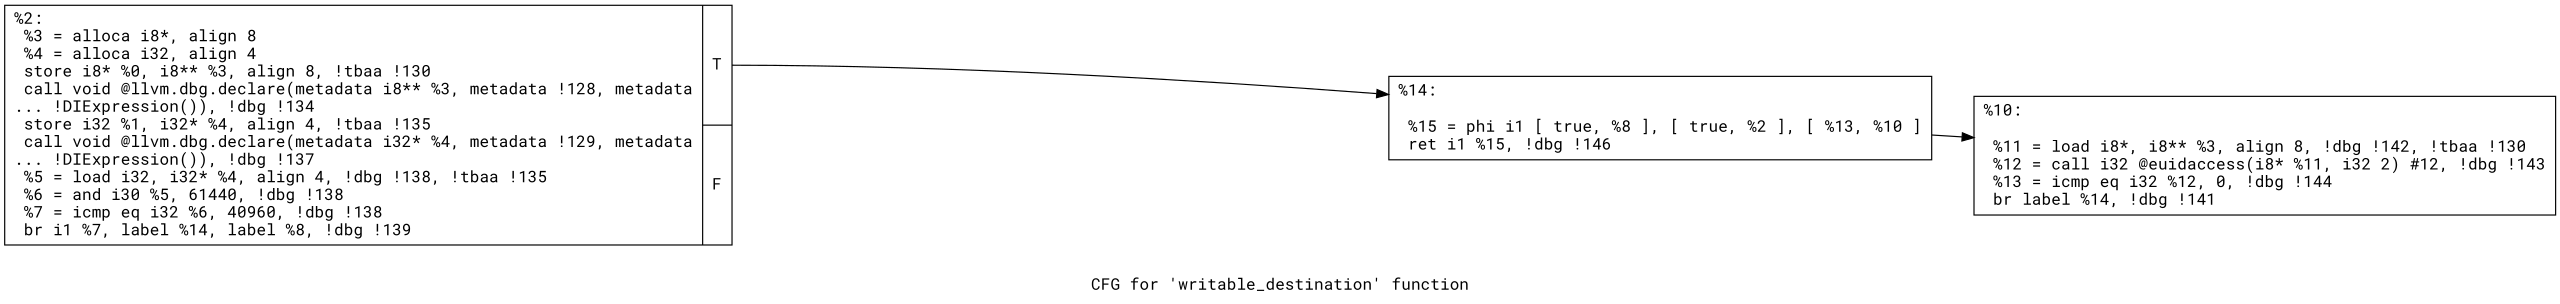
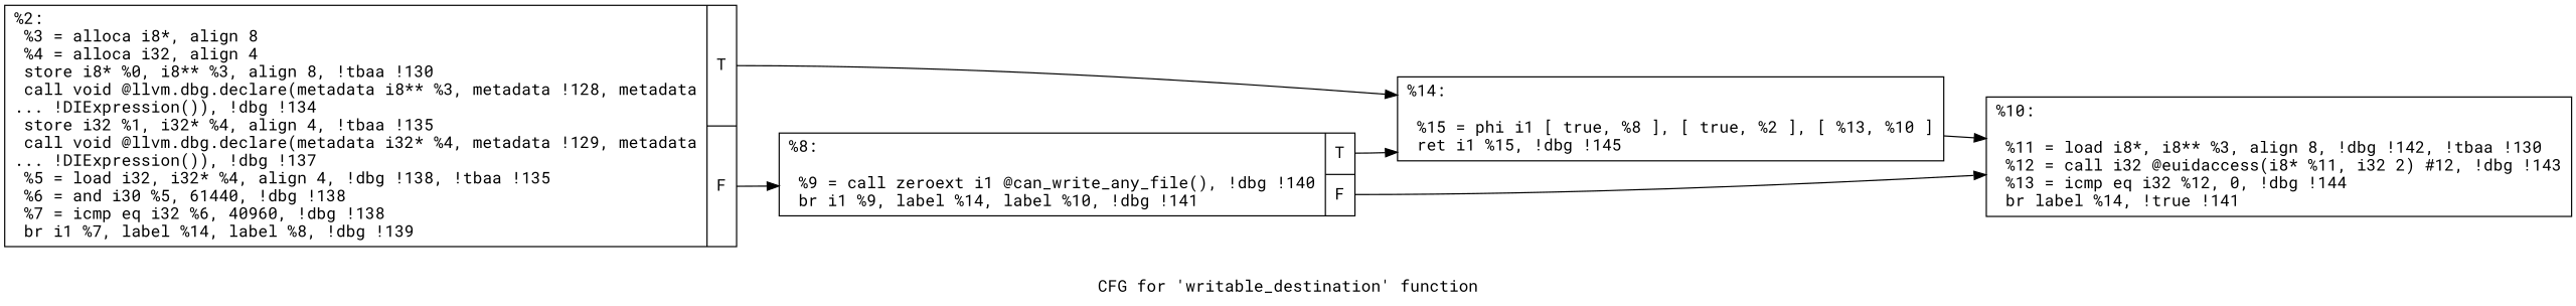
  digraph {
    fontname="Roboto Mono"
    label="CFG for 'writable_destination' function"
    rankdir=LR
    node [fontname="Roboto Mono" shape=record]
    edge [fontname="Roboto Mono" tailport=s0]
    n1 [label="{%2:\l  %3 = alloca i8*, align 8\l  %4 = alloca i32, align 4\l  store i8* %0, i8** %3, align 8, !tbaa !130\l  call void @llvm.dbg.declare(metadata i8** %3, metadata !128, metadata\l... !DIExpression()), !dbg !134\l  store i32 %1, i32* %4, align 4, !tbaa !135\l  call void @llvm.dbg.declare(metadata i32* %4, metadata !129, metadata\l... !DIExpression()), !dbg !137\l  %5 = load i32, i32* %4, align 4, !dbg !138, !tbaa !135\l  %6 = and i30 %5, 61440, !dbg !138\l  %7 = icmp eq i32 %6, 40960, !dbg !138\l  br i1 %7, label %14, label %8, !dbg !139\l|{<s0>T|<s1>F}}"]
-   n2 [label="{%14:\l\l  %15 = phi i1 [ true, %8 ], [ true, %2 ], [ %13, %10 ]\l  ret i1 %15, !dbg !146\l}"]
-   n4 [label="{%10:\l\l  %11 = load i8*, i8** %3, align 8, !dbg !142, !tbaa !130\l  %12 = call i32 @euidaccess(i8* %11, i32 2) #12, !dbg !143\l  %13 = icmp eq i32 %12, 0, !dbg !144\l  br label %14, !dbg !141\l}"]
+   n2 [label="{%14:\l\l  %15 = phi i1 [ true, %8 ], [ true, %2 ], [ %13, %10 ]\l  ret i1 %15, !dbg !145\l}"]
+   n3 [label="{%8:\l\l  %9 = call zeroext i1 @can_write_any_file(), !dbg !140\l  br i1 %9, label %14, label %10, !dbg !141\l|{<s0>T|<s1>F}}"]
+   n4 [label="{%10:\l\l  %11 = load i8*, i8** %3, align 8, !dbg !142, !tbaa !130\l  %12 = call i32 @euidaccess(i8* %11, i32 2) #12, !dbg !143\l  %13 = icmp eq i32 %12, 0, !dbg !144\l  br label %14, !true !141\l}"]
    n1 -> n2
+   n1 -> n3 [tailport=s1]
    n2 -> n4
+   n3 -> n2
+   n3 -> n4 [tailport=s1]
  }
